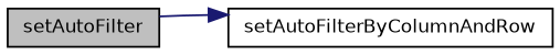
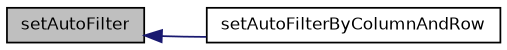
  digraph {
    rankdir=LR
    node [color=black fontname=Helvetica fontsize=10 shape=record style=filled]
    n1 [fillcolor=grey75 fontcolor=black height=0.2 label=setAutoFilter width=0.4]
    n2 [fillcolor=white height=0.2 label=setAutoFilterByColumnAndRow width=0.4]
-   n2 -> n1 [color=midnightblue dir=back fontname=Helvetica fontsize=10 labelfontname=Helvetica labelfontsize=10 style=solid]
+   n1 -> n2 [color=midnightblue dir=back fontname=Helvetica fontsize=10 labelfontname=Helvetica labelfontsize=10 style=solid]
  }
